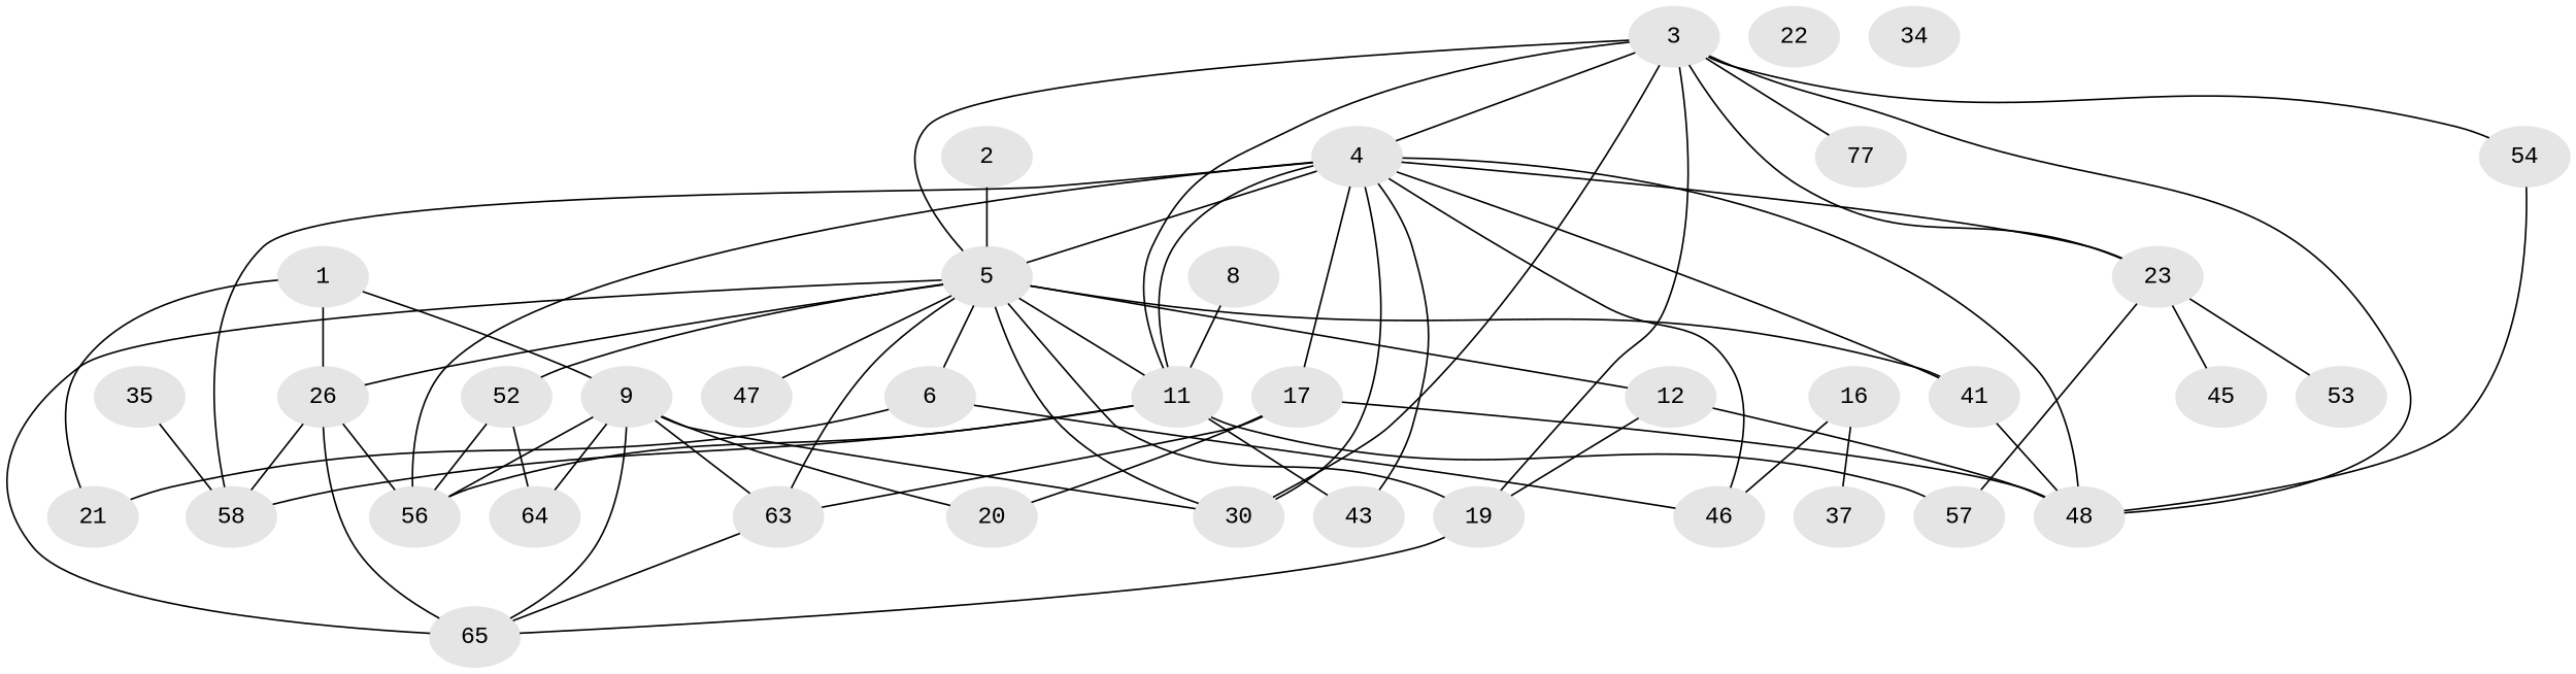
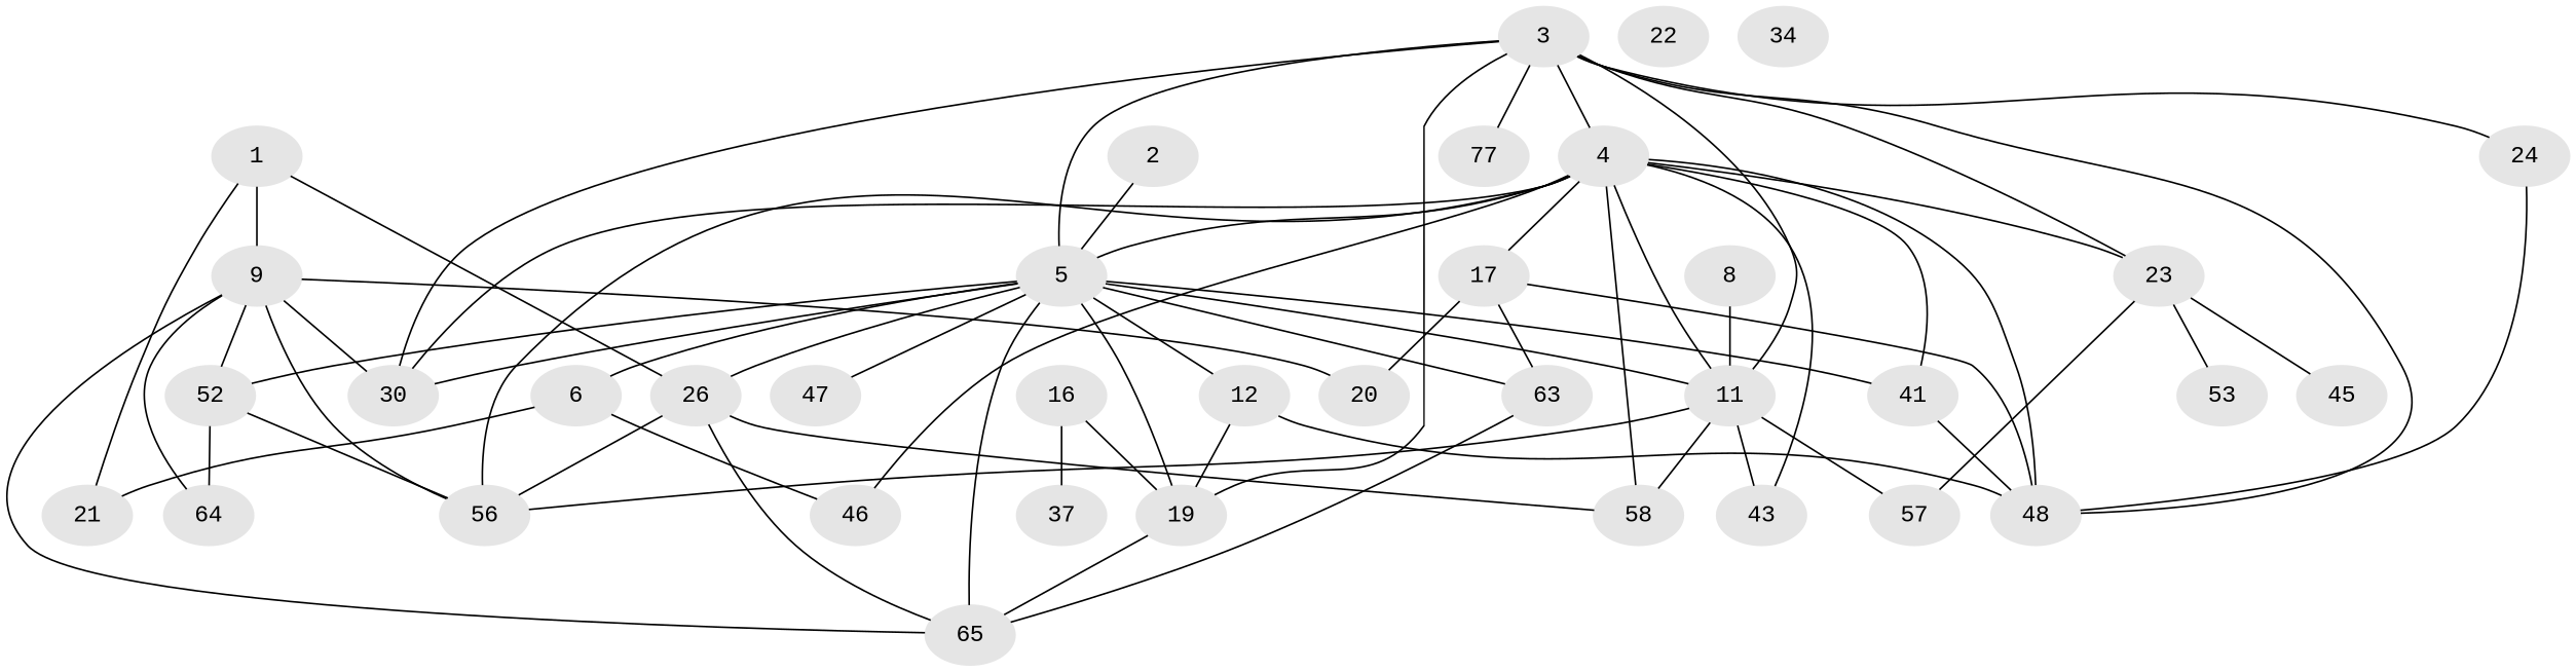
  graph {
    fontname="Liberation Mono"
    node [color=gray90 fontname="Liberation Mono" style=filled]
    edge [fontname="Liberation Mono"]
    1 [super="+42"]
    9 [super="+29+27"]
    21
    26
    30 [super="+61"]
    56 [super="+67"]
    63
    65
    20
    64 [super="+66"]
    58 [super="+69"]
    5 [super="+75+10+14+55"]
    11 [super="+13"]
    19 [super="+28+25"]
    12 [super="+36+60"]
    41
    6 [super="+73"]
    47 [super="+71"]
    52
    2
    3 [super="+39+32+31+7"]
    4 [super="+54+59+49"]
    23 [super="+33"]
-   24 [label=54]
+   24
    48 [super="+50"]
    77
    17
    43
    46 [super="+72+68"]
    57
    45
    53
    8 [super="+15"]
    16
    37
    22
    34
-   35
    1 -- 9
    1 -- 21
    1 -- 26
    9 -- 30
    9 -- 56
-   9 -- 63
+   9 -- 52
    9 -- 65
    9 -- 20
    9 -- 64
    26 -- 56
    26 -- 65
    26 -- 58
    63 -- 65
    5 -- 26
    5 -- 30
    5 -- 63
    5 -- 65 [weight=2]
    5 -- 11 [weight=2]
    5 -- 19 [weight=2]
    5 -- 12
    5 -- 41
    5 -- 6 [weight=2]
    5 -- 47
    5 -- 52
    11 -- 56
    11 -- 58
    11 -- 43
    11 -- 57
    19 -- 65
    12 -- 19
    12 -- 48
    41 -- 48
    6 -- 21
    6 -- 46
    52 -- 56
    52 -- 64
    2 -- 5
    3 -- 30 [weight=2]
    3 -- 5
    3 -- 11
    3 -- 19
    3 -- 4
    3 -- 23
    3 -- 24
    3 -- 48
    3 -- 77
    4 -- 30
    4 -- 56
    4 -- 58
    4 -- 5 [weight=3]
    4 -- 11
    4 -- 41
    4 -- 23
    4 -- 48
    4 -- 17
    4 -- 43
    4 -- 46
    23 -- 57
    23 -- 45
    23 -- 53
    24 -- 48
    17 -- 63
    17 -- 20
    17 -- 48
    8 -- 11 [weight=2]
-   16 -- 46
+   16 -- 19
    16 -- 37
-   35 -- 58
  }
